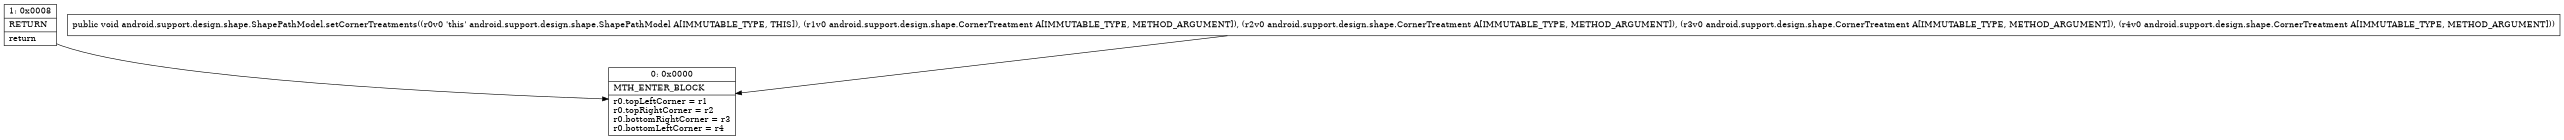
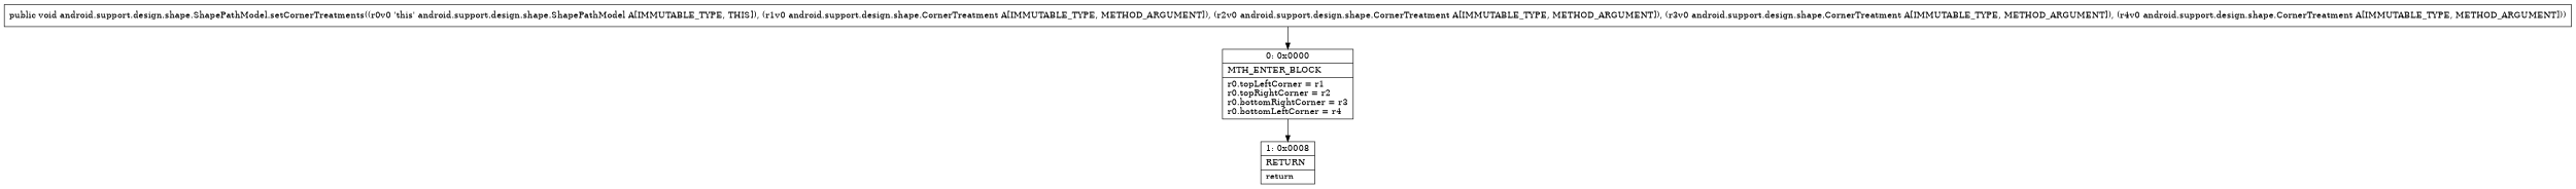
  digraph {
    node [shape=record]
    n1 [label="{0\:\ 0x0000|MTH_ENTER_BLOCK\l|r0.topLeftCorner = r1\lr0.topRightCorner = r2\lr0.bottomRightCorner = r3\lr0.bottomLeftCorner = r4\l}"]
    n2 [label="{1\:\ 0x0008|RETURN\l|return\l}"]
    n3 [label="{public void android.support.design.shape.ShapePathModel.setCornerTreatments((r0v0 'this' android.support.design.shape.ShapePathModel A[IMMUTABLE_TYPE, THIS]), (r1v0 android.support.design.shape.CornerTreatment A[IMMUTABLE_TYPE, METHOD_ARGUMENT]), (r2v0 android.support.design.shape.CornerTreatment A[IMMUTABLE_TYPE, METHOD_ARGUMENT]), (r3v0 android.support.design.shape.CornerTreatment A[IMMUTABLE_TYPE, METHOD_ARGUMENT]), (r4v0 android.support.design.shape.CornerTreatment A[IMMUTABLE_TYPE, METHOD_ARGUMENT])) }"]
-   n2 -> n1
+   n1 -> n2
    n3 -> n1
  }
